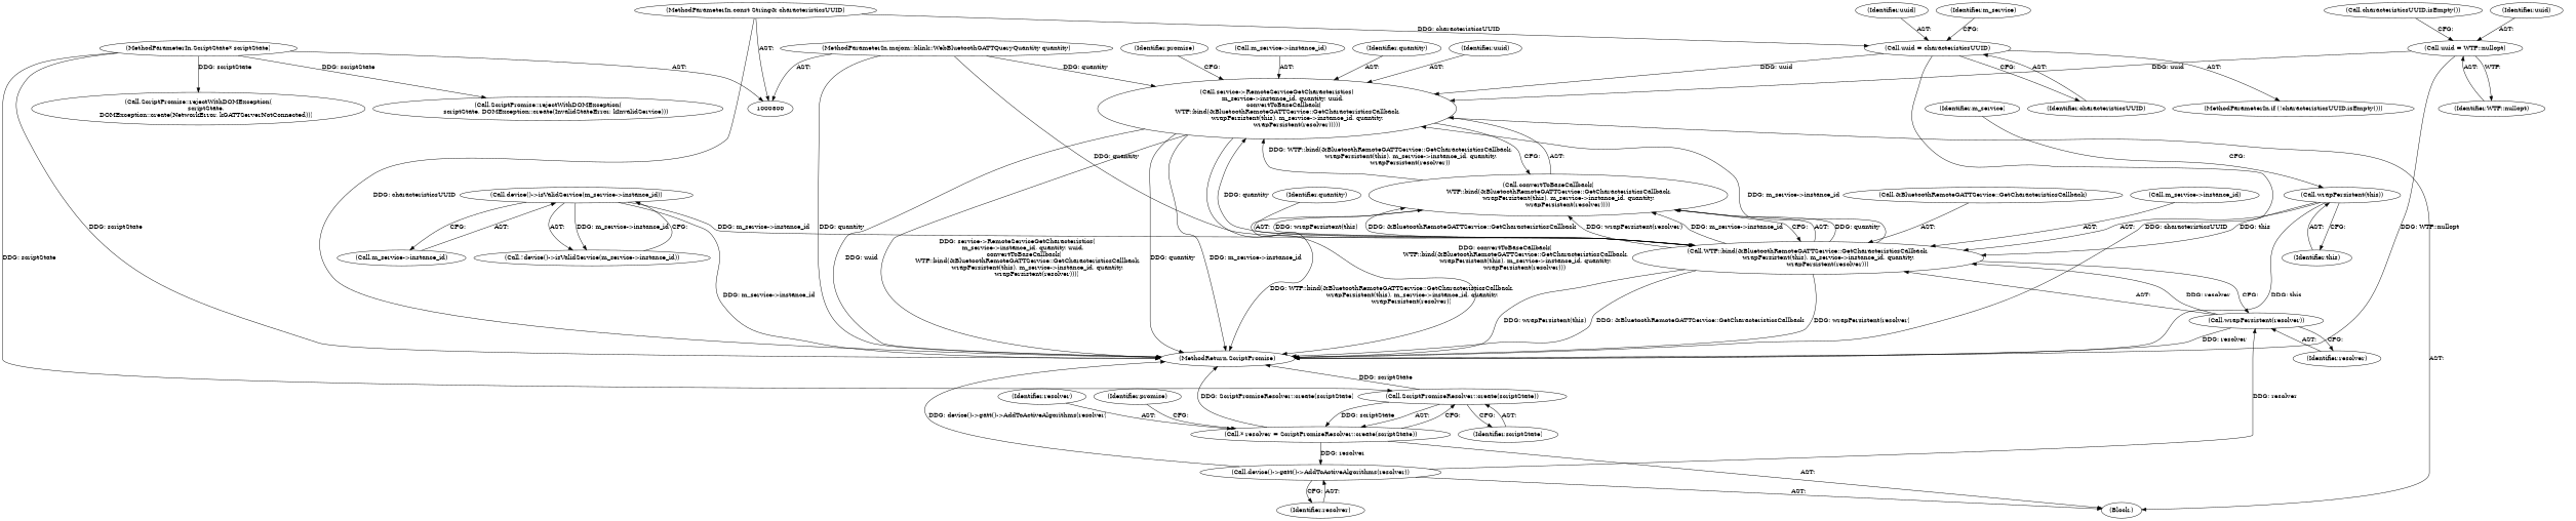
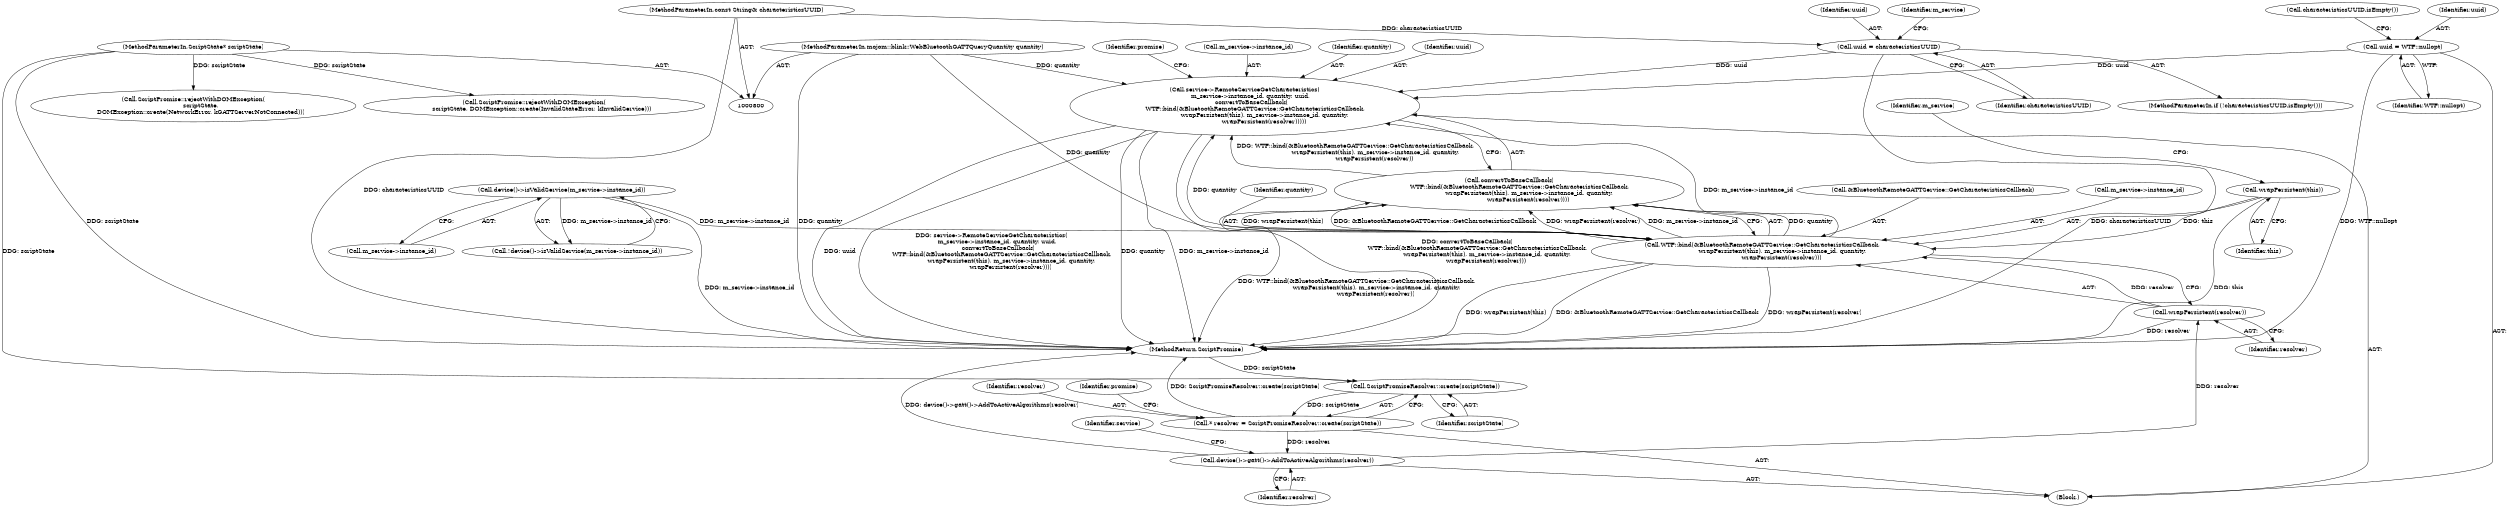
  digraph {
    n1 [label="(Call,service->RemoteServiceGetCharacteristics(\n      m_service->instance_id, quantity, uuid,\n       convertToBaseCallback(\n           WTF::bind(&BluetoothRemoteGATTService::GetCharacteristicsCallback,\n                     wrapPersistent(this), m_service->instance_id, quantity,\n                    wrapPersistent(resolver)))))"]
    n2 [label="(Call,convertToBaseCallback(\n           WTF::bind(&BluetoothRemoteGATTService::GetCharacteristicsCallback,\n                     wrapPersistent(this), m_service->instance_id, quantity,\n                    wrapPersistent(resolver))))"]
    n3 [label="(MethodReturn,ScriptPromise)"]
    n4 [label="(Block,)"]
    n5 [label="(Call,WTF::bind(&BluetoothRemoteGATTService::GetCharacteristicsCallback,\n                     wrapPersistent(this), m_service->instance_id, quantity,\n                    wrapPersistent(resolver)))"]
    n6 [label="(Call,wrapPersistent(resolver))"]
    n7 [label="(Identifier,resolver)"]
    n8 [label="(Call,wrapPersistent(this))"]
    n9 [label="(Identifier,this)"]
    n10 [label="(Call,device()->isValidService(m_service->instance_id))"]
    n11 [label="(Call,!device()->isValidService(m_service->instance_id))"]
    n12 [label="(Call,m_service->instance_id)"]
    n13 [label="(MethodParameterIn,mojom::blink::WebBluetoothGATTQueryQuantity quantity)"]
    n14 [label=1000800]
    n15 [label="(Call,device()->gatt()->AddToActiveAlgorithms(resolver))"]
    n16 [label="(Identifier,resolver)"]
    n17 [label="(Call,* resolver = ScriptPromiseResolver::create(scriptState))"]
    n18 [label="(Call,ScriptPromiseResolver::create(scriptState))"]
    n19 [label="(Identifier,scriptState)"]
    n20 [label="(MethodParameterIn,ScriptState* scriptState)"]
    n21 [label="(Call,ScriptPromise::rejectWithDOMException(\n        scriptState,\n        DOMException::create(NetworkError, kGATTServerNotConnected)))"]
    n22 [label="(Call,ScriptPromise::rejectWithDOMException(\n        scriptState, DOMException::create(InvalidStateError, kInvalidService)))"]
    n23 [label="(Call,uuid = characteristicsUUID)"]
    n24 [label="(MethodParameterIn,if (!characteristicsUUID.isEmpty()))"]
    n25 [label="(Identifier,characteristicsUUID)"]
    n26 [label="(MethodParameterIn,const String& characteristicsUUID)"]
    n27 [label="(Call,uuid = WTF::nullopt)"]
    n28 [label="(Identifier,WTF::nullopt)"]
    n29 [label="(Call,characteristicsUUID.isEmpty())"]
    n30 [label="(Identifier,uuid)"]
    n31 [label="(Identifier,resolver)"]
    n32 [label="(Identifier,quantity)"]
    n33 [label="(Identifier,promise)"]
    n34 [label="(Identifier,uuid)"]
    n35 [label="(Call,&BluetoothRemoteGATTService::GetCharacteristicsCallback)"]
    n36 [label="(Identifier,m_service)"]
+   n37 [label="(Identifier,service)"]
    n38 [label="(Call,m_service->instance_id)"]
    n39 [label="(Identifier,promise)"]
    n40 [label="(Identifier,quantity)"]
    n41 [label="(Identifier,uuid)"]
    n42 [label="(Identifier,m_service)"]
    n43 [label="(Call,m_service->instance_id)"]
    n1 -> n2 [label="CFG: "]
    n1 -> n3 [label="DDG: quantity"]
    n1 -> n3 [label="DDG: m_service->instance_id"]
    n1 -> n3 [label="DDG: convertToBaseCallback(\n           WTF::bind(&BluetoothRemoteGATTService::GetCharacteristicsCallback,\n                     wrapPersistent(this), m_service->instance_id, quantity,\n                    wrapPersistent(resolver)))"]
    n1 -> n3 [label="DDG: uuid"]
    n1 -> n3 [label="DDG: service->RemoteServiceGetCharacteristics(\n      m_service->instance_id, quantity, uuid,\n       convertToBaseCallback(\n           WTF::bind(&BluetoothRemoteGATTService::GetCharacteristicsCallback,\n                     wrapPersistent(this), m_service->instance_id, quantity,\n                    wrapPersistent(resolver))))"]
    n1 -> n4 [label="AST: "]
    n2 -> n1 [label="AST: "]
    n2 -> n1 [label="DDG: WTF::bind(&BluetoothRemoteGATTService::GetCharacteristicsCallback,\n                     wrapPersistent(this), m_service->instance_id, quantity,\n                    wrapPersistent(resolver))"]
    n2 -> n3 [label="DDG: WTF::bind(&BluetoothRemoteGATTService::GetCharacteristicsCallback,\n                     wrapPersistent(this), m_service->instance_id, quantity,\n                    wrapPersistent(resolver))"]
    n2 -> n5 [label="CFG: "]
    n5 -> n1 [label="DDG: m_service->instance_id"]
    n5 -> n1 [label="DDG: quantity"]
    n5 -> n2 [label="AST: "]
    n5 -> n2 [label="DDG: quantity"]
    n5 -> n2 [label="DDG: wrapPersistent(this)"]
    n5 -> n2 [label="DDG: &BluetoothRemoteGATTService::GetCharacteristicsCallback"]
    n5 -> n2 [label="DDG: wrapPersistent(resolver)"]
    n5 -> n2 [label="DDG: m_service->instance_id"]
    n5 -> n3 [label="DDG: wrapPersistent(resolver)"]
    n5 -> n3 [label="DDG: wrapPersistent(this)"]
    n5 -> n3 [label="DDG: &BluetoothRemoteGATTService::GetCharacteristicsCallback"]
    n5 -> n6 [label="CFG: "]
    n6 -> n3 [label="DDG: resolver"]
    n6 -> n5 [label="AST: "]
    n6 -> n5 [label="DDG: resolver"]
    n6 -> n7 [label="CFG: "]
    n7 -> n6 [label="AST: "]
    n8 -> n3 [label="DDG: this"]
    n8 -> n5 [label="AST: "]
    n8 -> n5 [label="DDG: this"]
    n8 -> n9 [label="CFG: "]
    n9 -> n8 [label="AST: "]
    n10 -> n3 [label="DDG: m_service->instance_id"]
    n10 -> n5 [label="DDG: m_service->instance_id"]
    n10 -> n11 [label="AST: "]
    n10 -> n11 [label="DDG: m_service->instance_id"]
    n10 -> n12 [label="CFG: "]
    n11 -> n10 [label="CFG: "]
    n12 -> n10 [label="AST: "]
    n13 -> n1 [label="DDG: quantity"]
    n13 -> n3 [label="DDG: quantity"]
    n13 -> n5 [label="DDG: quantity"]
    n13 -> n14 [label="AST: "]
    n15 -> n3 [label="DDG: device()->gatt()->AddToActiveAlgorithms(resolver)"]
    n15 -> n4 [label="AST: "]
    n15 -> n6 [label="DDG: resolver"]
    n15 -> n16 [label="CFG: "]
    n16 -> n15 [label="AST: "]
    n17 -> n3 [label="DDG: ScriptPromiseResolver::create(scriptState)"]
    n17 -> n4 [label="AST: "]
    n17 -> n15 [label="DDG: resolver"]
    n17 -> n18 [label="CFG: "]
-   n18 -> n3 [label="DDG: scriptState"]
+   n3 -> n18 [label="DDG: scriptState"]
    n18 -> n17 [label="AST: "]
    n18 -> n17 [label="DDG: scriptState"]
    n18 -> n19 [label="CFG: "]
    n19 -> n18 [label="AST: "]
    n20 -> n3 [label="DDG: scriptState"]
    n20 -> n14 [label="AST: "]
    n20 -> n18 [label="DDG: scriptState"]
    n20 -> n21 [label="DDG: scriptState"]
    n20 -> n22 [label="DDG: scriptState"]
    n23 -> n1 [label="DDG: uuid"]
    n23 -> n3 [label="DDG: characteristicsUUID"]
    n23 -> n24 [label="AST: "]
    n23 -> n25 [label="CFG: "]
    n25 -> n23 [label="AST: "]
    n26 -> n3 [label="DDG: characteristicsUUID"]
    n26 -> n14 [label="AST: "]
    n26 -> n23 [label="DDG: characteristicsUUID"]
    n27 -> n1 [label="DDG: uuid"]
    n27 -> n3 [label="DDG: WTF::nullopt"]
+   n27 -> n4 [label="AST: "]
    n27 -> n28 [label="WTF: "]
    n28 -> n27 [label="AST: "]
    n29 -> n27 [label="CFG: "]
    n30 -> n27 [label="AST: "]
    n31 -> n17 [label="AST: "]
    n32 -> n5 [label="AST: "]
    n33 -> n1 [label="CFG: "]
    n34 -> n23 [label="AST: "]
    n35 -> n5 [label="AST: "]
    n36 -> n8 [label="CFG: "]
+   n37 -> n15 [label="CFG: "]
    n38 -> n1 [label="AST: "]
    n39 -> n17 [label="CFG: "]
    n40 -> n1 [label="AST: "]
    n41 -> n1 [label="AST: "]
    n42 -> n23 [label="CFG: "]
    n43 -> n5 [label="AST: "]
  }
